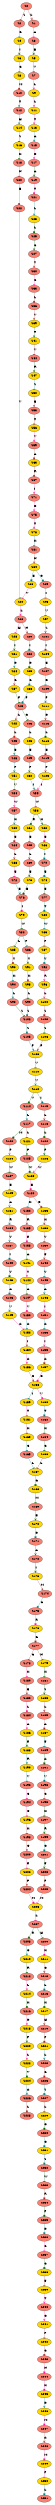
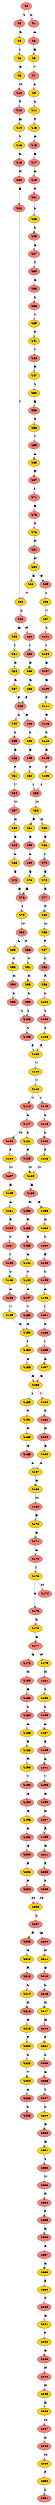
  strict digraph {
    node [fillcolor=salmon style=filled]
    edge [arrowhead=vee color=teal]
    S0
    S1
    S2
    S3
    S4 [fillcolor=gold]
    S5 [fillcolor=gold]
    S6 [fillcolor=gold]
    S7
    S8 [fillcolor=gold]
    S9 [fillcolor=gold]
    S10
    S11 [fillcolor=gold]
    S12
    S13 [fillcolor=gold]
    S14 [fillcolor=gold]
    S15
    S16 [fillcolor=gold]
    S17
    S18
    S19
    S20
    S21
    S22
    S23 [fillcolor=gold]
    S24 [fillcolor=gold]
    S25
    S26
    S27
    S28 [fillcolor=gold]
    S29
    S30
    S31 [fillcolor=gold]
    S32
    S33
    S34 [fillcolor=gold]
    S35 [fillcolor=gold]
    S36
    S37 [fillcolor=gold]
    S38 [fillcolor=gold]
    S39 [fillcolor=gold]
    S40
    S41 [fillcolor=gold]
    S42 [fillcolor=gold]
    S43
    S44
    S45
    S46 [fillcolor=gold]
    S47 [fillcolor=gold]
    S48
    S49
    S50 [fillcolor=gold]
    S51 [fillcolor=gold]
    S52 [fillcolor=gold]
    S53
    S54
    S55
    S56 [fillcolor=gold]
    S57
    S58 [fillcolor=gold]
    S59
    S60 [fillcolor=gold]
    S61 [fillcolor=gold]
    S62 [fillcolor=gold]
    S63 [fillcolor=gold]
    S64
    S65
    S66 [fillcolor=gold]
    S67
    S68 [fillcolor=gold]
    S69
    S70
    S71
    S72
    S73 [fillcolor=gold]
    S74 [fillcolor=gold]
    S75
    S76
    S77
    S78 [fillcolor=gold]
    S79 [fillcolor=gold]
    S80 [fillcolor=gold]
    S81
    S82
    S83 [fillcolor=gold]
    S84 [fillcolor=gold]
    S85 [fillcolor=gold]
    S86
    S87 [fillcolor=gold]
    S88 [fillcolor=gold]
    S89
    S90 [fillcolor=gold]
    S91 [fillcolor=gold]
    S92
    S93 [fillcolor=gold]
    S94
    S95 [fillcolor=gold]
    S96 [fillcolor=gold]
    S97 [fillcolor=gold]
    S98
    S99
    S100 [fillcolor=gold]
    S101
    S102
    S103
    S104 [fillcolor=gold]
    S105
    S106 [fillcolor=gold]
    S107
    S108 [fillcolor=gold]
    S109
    S110 [fillcolor=gold]
    S111 [fillcolor=gold]
    S112 [fillcolor=gold]
    S113
    S114
    S115
    S116 [fillcolor=gold]
    S117
    S118
    S119
    S120
    S121 [fillcolor=gold]
    S122
    S123 [fillcolor=gold]
    S124 [fillcolor=gold]
    S125
    S126 [fillcolor=gold]
    S127
    S128 [fillcolor=gold]
    S129 [fillcolor=gold]
    S130
    S131 [fillcolor=gold]
    S132
    S133 [fillcolor=gold]
    S134
    S135
    S136 [fillcolor=gold]
    S137
    S138
    S139
    S140
    S141 [fillcolor=gold]
    S142
    S143 [fillcolor=gold]
    S144 [fillcolor=gold]
    S145
    S146
    S147
    S148 [fillcolor=gold]
    S149 [fillcolor=gold]
    S150
    S151
    S152 [fillcolor=gold]
    S153
    S154 [fillcolor=gold]
    S155
    S156 [fillcolor=gold]
    S157 [fillcolor=gold]
    S158 [fillcolor=gold]
    S159 [fillcolor=gold]
    S160 [fillcolor=gold]
    S161 [fillcolor=gold]
    S162
    S163 [fillcolor=gold]
    S164
    S165
    S166 [fillcolor=gold]
    S167 [fillcolor=gold]
    S168 [fillcolor=gold]
    S169
    S170 [fillcolor=gold]
    S171
    S172
    S173 [fillcolor=gold]
    S174
    S175
    S176 [fillcolor=gold]
    S177
    S178
    S179 [fillcolor=gold]
    S180
    S181
    S182
    S183 [fillcolor=gold]
    S184
    S185
    S186 [fillcolor=gold]
    S187 [fillcolor=gold]
    S188 [fillcolor=gold]
    S189
    S190 [fillcolor=gold]
    S191
    S192
    S193
    S194
    S195
    S196 [fillcolor=gold]
    S197
    S198
    S199
    S200
    S201
    S202 [fillcolor=gold]
    S203
    S204
    S205
    S206 [fillcolor=gold]
    S207
    S208
    S209
    S210 [fillcolor=gold]
    S211 [fillcolor=gold]
    S212
    S213
    S214 [fillcolor=gold]
    S215
    S216
    S217 [fillcolor=gold]
    S218 [fillcolor=gold]
    S219
    S220 [fillcolor=gold]
    S221 [fillcolor=gold]
    S222 [fillcolor=gold]
    S223
    S224 [fillcolor=gold]
    S225
    S226
    S227
    S228
    S229 [fillcolor=gold]
    S230
    S231 [fillcolor=gold]
    S232
    S233
    S234
    S235
    S236
    S237
    S238 [fillcolor=gold]
    S239 [fillcolor=gold]
    S240
    S241 [fillcolor=gold]
    S242 [fillcolor=gold]
    S243
    S244
    S245 [fillcolor=gold]
    S246 [fillcolor=gold]
    S247
    S248
    S249 [fillcolor=gold]
    S250 [fillcolor=gold]
    S251
    S0 -> S1 [color=brown label=L]
    S0 -> S2 [arrowhead=tee color=brown label=S]
    S1 -> S3 [arrowhead=tee color=deeppink label=A]
    S2 -> S4 [arrowhead=tee label=G]
    S3 -> S5 [color=darkgreen label=E]
    S4 -> S6 [color=darkgreen label=I]
    S5 -> S7 [arrowhead=tee color=brown label=V]
    S6 -> S8 [arrowhead=tee label=G]
    S7 -> S9 [color=deeppink label=L]
    S8 -> S10 [arrowhead=box color=brown label=M]
    S9 -> S11 [color=deeppink label=L]
    S10 -> S12 [label=T]
    S11 -> S13 [color=deeppink label=T]
    S12 -> S14 [label=H]
    S13 -> S15 [label=A]
    S14 -> S16 [arrowhead=tee color=darkgreen label=S]
    S15 -> S17 [color=deeppink label=D]
    S16 -> S18 [arrowhead=tee color=darkgreen label=K]
    S17 -> S19 [color=darkgreen label=A]
    S18 -> S20 [arrowhead=tee color=brown label=N]
    S19 -> S21 [arrowhead=box color=deeppink label=T]
    S20 -> S22 [arrowhead=box color=brown label=E]
    S21 -> S23 [label=L]
    S22 -> S24 [arrowhead=tee label=V]
    S23 -> S25 [arrowhead=box color=darkgreen label=L]
    S24 -> S26 [color=deeppink label=L]
    S25 -> S27 [color=darkgreen label=G]
    S26 -> S28 [arrowhead=tee color=deeppink label=H]
    S26 -> S29 [color=brown label=N]
    S27 -> S30 [color=brown label=Y]
    S28 -> S31 [color=darkgreen label=I]
    S29 -> S32 [arrowhead=box label=I]
    S30 -> S33 [arrowhead=tee color=deeppink label=G]
    S31 -> S34 [label=D]
    S32 -> S35 [arrowhead=box color=darkgreen label=D]
    S33 -> S36 [arrowhead=box color=brown label=L]
    S34 -> S37 [color=brown label=G]
    S35 -> S38 [arrowhead=box label=G]
    S36 -> S39 [color=brown label=V]
    S37 -> S40 [arrowhead=tee color=darkgreen label=P]
    S38 -> S40 [arrowhead=box label=P]
    S39 -> S41 [color=darkgreen label=T]
    S40 -> S42 [color=brown label=L]
    S40 -> S43 [arrowhead=tee color=darkgreen label=Q]
    S41 -> S44 [arrowhead=tee color=brown label=V]
    S42 -> S45 [arrowhead=box color=brown label=L]
    S43 -> S46 [arrowhead=tee color=brown label=L]
    S44 -> S47 [color=darkgreen label=R]
    S45 -> S48 [label=E]
    S46 -> S49 [arrowhead=tee label=E]
    S47 -> S50 [arrowhead=tee label=S]
    S48 -> S51 [label=P]
    S49 -> S52 [color=darkgreen label=P]
    S50 -> S53 [color=brown label=E]
    S51 -> S54 [arrowhead=tee color=darkgreen label=V]
    S52 -> S55 [label=I]
    S53 -> S56 [arrowhead=tee color=brown label=T]
    S54 -> S57 [color=deeppink label=W]
    S55 -> S58 [arrowhead=tee color=brown label=W]
    S56 -> S59 [color=deeppink label=V]
    S57 -> S60 [label=K]
    S58 -> S61 [arrowhead=box color=darkgreen label=R]
    S58 -> S62 [color=darkgreen label=K]
    S59 -> S63 [arrowhead=box color=brown label=A]
    S60 -> S64 [arrowhead=box color=brown label=E]
    S61 -> S65 [arrowhead=tee label=E]
    S62 -> S66 [arrowhead=box color=deeppink label=E]
    S63 -> S67 [arrowhead=box color=brown label=R]
    S64 -> S68 [color=brown label=L]
    S65 -> S69 [color=brown label=L]
    S66 -> S70 [arrowhead=box label=I]
    S67 -> S71 [color=deeppink label=I]
    S68 -> S72 [arrowhead=tee color=deeppink label=E]
    S69 -> S73 [color=darkgreen label=E]
    S70 -> S74 [arrowhead=box label=E]
    S71 -> S75 [color=deeppink label=D]
    S72 -> S76 [label=E]
    S73 -> S76 [arrowhead=box color=darkgreen label=E]
    S74 -> S77 [arrowhead=tee color=darkgreen label=E]
    S75 -> S78 [color=deeppink label=T]
    S76 -> S79 [arrowhead=box color=deeppink label=I]
    S77 -> S80 [arrowhead=box label=T]
    S78 -> S81 [arrowhead=tee label=K]
    S79 -> S82 [arrowhead=tee color=darkgreen label=W]
    S80 -> S83 [arrowhead=tee label=W]
    S81 -> S84 [color=brown label=N]
    S82 -> S85 [arrowhead=tee color=darkgreen label=L]
    S82 -> S86 [arrowhead=tee label=P]
    S83 -> S87 [arrowhead=tee color=brown label=P]
    S84 -> S88 [arrowhead=box label=E]
    S84 -> S89 [arrowhead=box label=Q]
    S85 -> S90 [arrowhead=box color=brown label=Y]
    S86 -> S91 [color=darkgreen label=Y]
    S87 -> S92 [arrowhead=box label=Y]
    S88 -> S24 [arrowhead=tee color=deeppink label=V]
    S89 -> S93 [arrowhead=tee color=deeppink label=I]
    S90 -> S94 [arrowhead=tee label=K]
    S91 -> S95 [arrowhead=box color=brown label=K]
    S92 -> S96 [color=deeppink label=R]
    S93 -> S97 [arrowhead=tee color=brown label=V]
    S94 -> S98 [label=L]
    S95 -> S99 [arrowhead=tee color=darkgreen label=L]
    S96 -> S100 [color=deeppink label=L]
    S97 -> S101 [color=brown label=S]
    S98 -> S102 [arrowhead=tee color=darkgreen label=S]
    S99 -> S102 [arrowhead=box label=S]
    S100 -> S103 [arrowhead=box color=brown label=S]
    S101 -> S104 [arrowhead=box color=brown label=I]
    S102 -> S105 [arrowhead=box label=S]
    S103 -> S106 [arrowhead=tee color=darkgreen label=S]
    S104 -> S107 [arrowhead=tee label=E]
    S105 -> S108 [label=P]
    S106 -> S108 [color=brown label=P]
    S107 -> S109 [arrowhead=tee label=E]
    S108 -> S110 [arrowhead=tee label=V]
    S109 -> S111 [label=P]
    S110 -> S112 [label=V]
    S111 -> S113 [color=brown label=D]
    S112 -> S114 [arrowhead=box color=darkgreen label=V]
    S112 -> S115 [arrowhead=box label=I]
    S113 -> S116 [arrowhead=box color=darkgreen label=L]
    S114 -> S117 [label=L]
    S115 -> S118 [color=brown label=L]
    S116 -> S119 [arrowhead=box color=brown label=E]
    S117 -> S120 [arrowhead=box color=darkgreen label=M]
    S117 -> S121 [arrowhead=tee color=brown label=L]
    S118 -> S122 [arrowhead=box color=darkgreen label=L]
    S119 -> S123 [color=brown label=P]
    S120 -> S124 [color=deeppink label=P]
    S121 -> S125 [color=darkgreen label=P]
    S122 -> S126 [color=darkgreen label=P]
    S123 -> S55 [color=deeppink label=I]
    S124 -> S127 [arrowhead=tee color=darkgreen label=W]
    S125 -> S128 [arrowhead=box color=darkgreen label=W]
    S126 -> S128 [color=deeppink label=W]
    S127 -> S129 [arrowhead=tee color=deeppink label=E]
    S128 -> S130 [arrowhead=box color=deeppink label=E]
    S129 -> S131 [label=A]
    S130 -> S132 [arrowhead=tee label=K]
    S130 -> S133 [arrowhead=box color=brown label=E]
    S131 -> S134 [label=R]
    S132 -> S135 [color=brown label=R]
    S133 -> S136 [color=brown label=K]
    S134 -> S137 [label=Y]
    S135 -> S138 [arrowhead=box color=deeppink label=F]
    S136 -> S139 [arrowhead=tee color=brown label=Y]
    S137 -> S140 [arrowhead=box label=I]
    S138 -> S141 [arrowhead=tee color=darkgreen label=A]
    S139 -> S142 [color=brown label=F]
    S140 -> S143 [arrowhead=box color=darkgreen label=Y]
    S141 -> S144 [color=deeppink label=Y]
    S142 -> S145 [arrowhead=tee label=Y]
    S143 -> S146 [arrowhead=box label=A]
    S144 -> S147 [arrowhead=tee color=darkgreen label=A]
    S145 -> S148 [label=A]
    S146 -> S149 [label=V]
    S147 -> S150 [arrowhead=box color=deeppink label=V]
    S148 -> S151 [color=deeppink label=I]
    S149 -> S152 [arrowhead=tee color=deeppink label=A]
    S150 -> S152 [arrowhead=tee label=A]
    S151 -> S153 [arrowhead=tee label=A]
    S152 -> S154 [color=brown label=I]
    S153 -> S155 [color=deeppink label=I]
    S154 -> S156 [color=deeppink label=A]
    S155 -> S157 [arrowhead=box color=brown label=A]
    S156 -> S158 [color=brown label=Q]
    S157 -> S158 [arrowhead=box color=deeppink label=Q]
    S158 -> S159 [arrowhead=tee label=I]
    S158 -> S160 [arrowhead=box color=deeppink label=V]
    S159 -> S161 [arrowhead=tee color=deeppink label=T]
    S160 -> S162 [arrowhead=box label=T]
    S161 -> S163 [arrowhead=tee color=brown label=K]
    S162 -> S164 [arrowhead=tee color=darkgreen label=K]
    S163 -> S165 [arrowhead=tee label=G]
    S164 -> S166 [arrowhead=tee color=darkgreen label=G]
    S165 -> S167 [arrowhead=tee label=L]
    S166 -> S167 [arrowhead=tee color=brown label=L]
    S167 -> S168 [arrowhead=box color=darkgreen label=G]
    S168 -> S169 [arrowhead=tee color=darkgreen label=M]
    S169 -> S170 [color=darkgreen label=E]
    S170 -> S171 [arrowhead=box label=D]
    S171 -> S172 [color=darkgreen label=A]
    S172 -> S173 [color=darkgreen label=I]
    S173 -> S174 [color=brown label=M]
-   S174 -> S175 [arrowhead=box label=C]
+   S173 -> S175 [arrowhead=box label=C]
    S175 -> S176 [arrowhead=box color=deeppink label=R]
    S176 -> S177 [arrowhead=box color=brown label=G]
    S177 -> S178 [arrowhead=tee color=brown label=G]
    S177 -> S179 [arrowhead=tee color=brown label=N]
    S178 -> S180 [arrowhead=tee color=deeppink label=K]
    S179 -> S181 [arrowhead=tee color=darkgreen label=K]
    S180 -> S182 [color=brown label=E]
    S181 -> S183 [color=darkgreen label=S]
    S182 -> S184 [arrowhead=box color=deeppink label=L]
    S183 -> S185 [color=brown label=L]
    S184 -> S186 [color=deeppink label=A]
    S185 -> S187 [arrowhead=box color=brown label=A]
    S186 -> S188 [color=darkgreen label=F]
    S187 -> S189 [arrowhead=tee label=F]
    S188 -> S190 [label=R]
    S189 -> S191 [arrowhead=box color=darkgreen label=A]
    S190 -> S192 [arrowhead=tee label=V]
    S191 -> S193 [arrowhead=box label=V]
    S192 -> S194 [arrowhead=tee color=deeppink label=G]
    S193 -> S195 [arrowhead=tee color=brown label=G]
    S194 -> S196 [arrowhead=tee color=deeppink label=Q]
    S195 -> S197 [arrowhead=tee color=darkgreen label=K]
    S196 -> S198 [arrowhead=tee color=brown label=K]
    S197 -> S199 [color=darkgreen label=R]
    S198 -> S200 [color=brown label=Q]
    S199 -> S201 [arrowhead=box label=Q]
    S200 -> S202 [arrowhead=tee color=deeppink label=F]
    S201 -> S203 [color=darkgreen label=F]
    S202 -> S204 [color=brown label=P]
    S203 -> S205 [arrowhead=box color=brown label=P]
    S204 -> S206 [arrowhead=box color=deeppink label=M]
    S205 -> S206 [arrowhead=tee color=deeppink label=M]
    S206 -> S207 [arrowhead=tee color=deeppink label=L]
    S207 -> S208 [arrowhead=box color=darkgreen label=R]
    S207 -> S209 [arrowhead=tee color=darkgreen label=H]
    S208 -> S210 [label=Q]
    S209 -> S211 [arrowhead=box color=deeppink label=K]
    S210 -> S212 [arrowhead=tee color=darkgreen label=R]
    S211 -> S213 [color=brown label=Q]
    S212 -> S214 [color=deeppink label=L]
    S213 -> S215 [arrowhead=box label=L]
    S214 -> S216 [arrowhead=box color=darkgreen label=K]
    S215 -> S217 [arrowhead=box color=darkgreen label=K]
    S216 -> S218 [color=deeppink label=D]
    S217 -> S219 [color=brown label=H]
    S218 -> S220 [color=darkgreen label=P]
    S219 -> S221 [arrowhead=box color=brown label=P]
    S220 -> S222 [color=deeppink label=L]
    S221 -> S223 [label=L]
    S222 -> S224 [arrowhead=box color=darkgreen label=V]
    S223 -> S225 [arrowhead=box color=brown label=G]
    S224 -> S226 [label=A]
    S225 -> S227 [arrowhead=box label=S]
    S226 -> S228 [arrowhead=box color=brown label=L]
    S227 -> S229 [arrowhead=tee color=brown label=L]
    S229 -> S230 [arrowhead=box color=darkgreen label=Q]
    S230 -> S231 [arrowhead=box label=Q]
    S231 -> S232 [arrowhead=box label=S]
    S232 -> S233 [arrowhead=tee color=darkgreen label=W]
    S233 -> S234 [arrowhead=box color=brown label=R]
    S234 -> S235 [arrowhead=box color=darkgreen label=P]
    S235 -> S236 [arrowhead=box label=D]
    S236 -> S237 [arrowhead=tee color=deeppink label=C]
    S237 -> S238 [arrowhead=box color=darkgreen label=G]
    S238 -> S239 [arrowhead=tee color=brown label=F]
    S239 -> S240 [color=deeppink label=T]
    S240 -> S241 [color=deeppink label=Q]
    S241 -> S242 [arrowhead=tee color=brown label=P]
    S242 -> S243 [arrowhead=box color=brown label=G]
    S243 -> S244 [arrowhead=box color=deeppink label=N]
    S244 -> S245 [arrowhead=box color=deeppink label=K]
    S245 -> S246 [label=D]
    S246 -> S247 [arrowhead=box color=deeppink label=M]
    S247 -> S248 [color=brown label=A]
    S248 -> S249 [arrowhead=box color=deeppink label=M]
    S249 -> S250 [arrowhead=tee color=deeppink label=P]
    S250 -> S251 [arrowhead=box label=L]
  }
